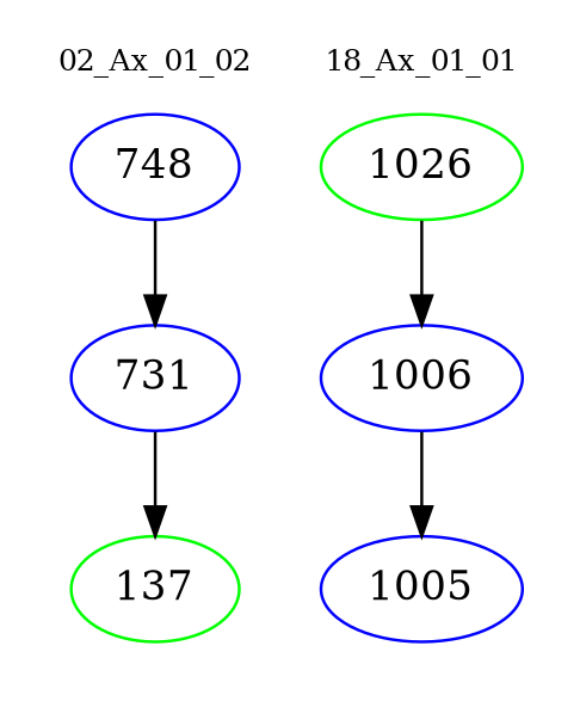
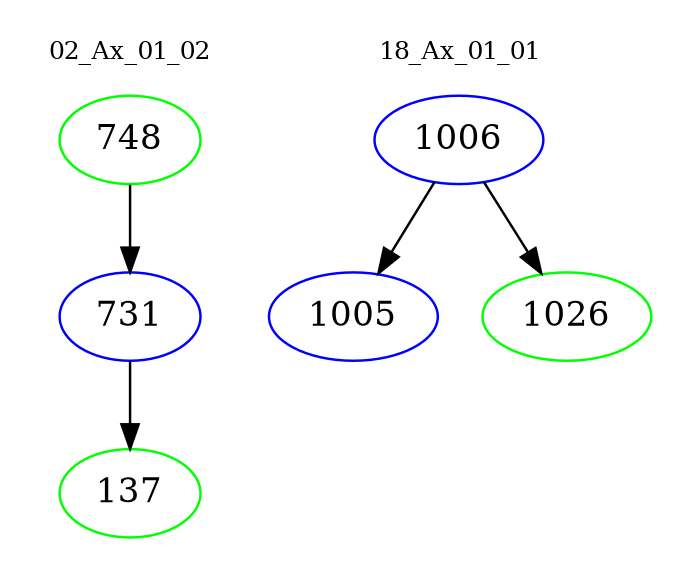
  digraph {
    node [color=blue]
    edge [color=black]
    n1 [label=731]
    n2 [color=green label=137]
-   n3 [label=748]
+   n3 [color=green label=748]
    n4 [label=1006]
    n5 [label=1005]
    n6 [color=green label=1026]
    subgraph cluster_1 {
      color=white
      fontsize=10
      label="02_Ax_01_02"
      n1
      n2
      n3
    }
    subgraph cluster_2 {
      color=white
      fontsize=10
      label="18_Ax_01_01"
      n4
      n5
      n6
    }
    n1 -> n2
    n3 -> n1
    n4 -> n5
-   n6 -> n4
+   n4 -> n6
  }
